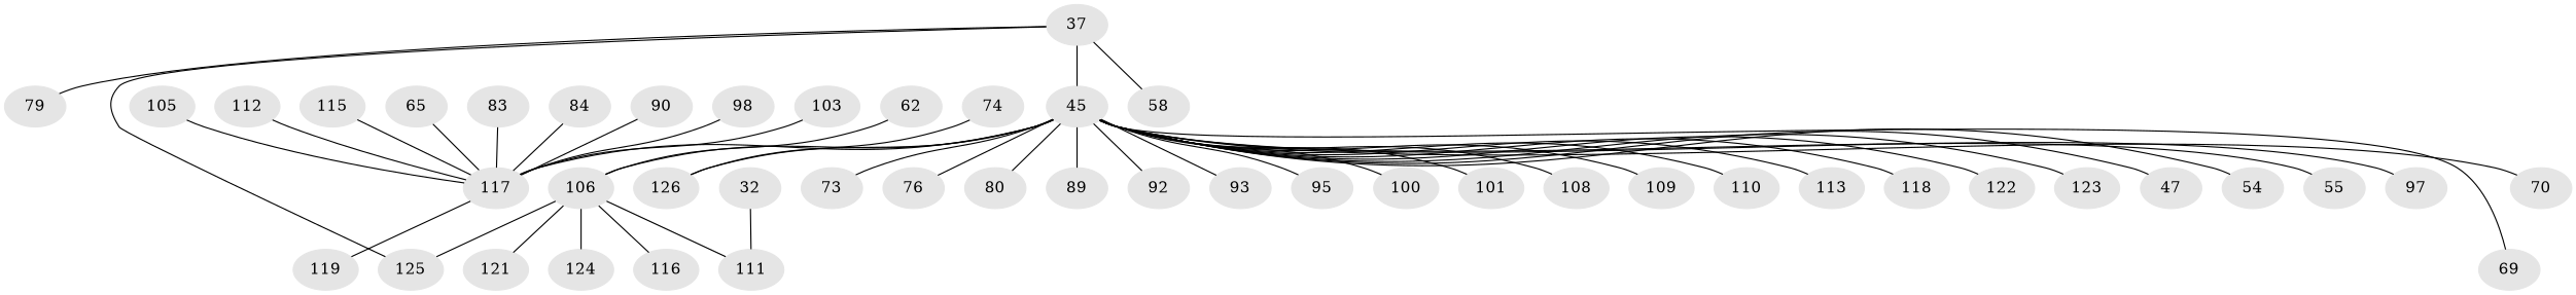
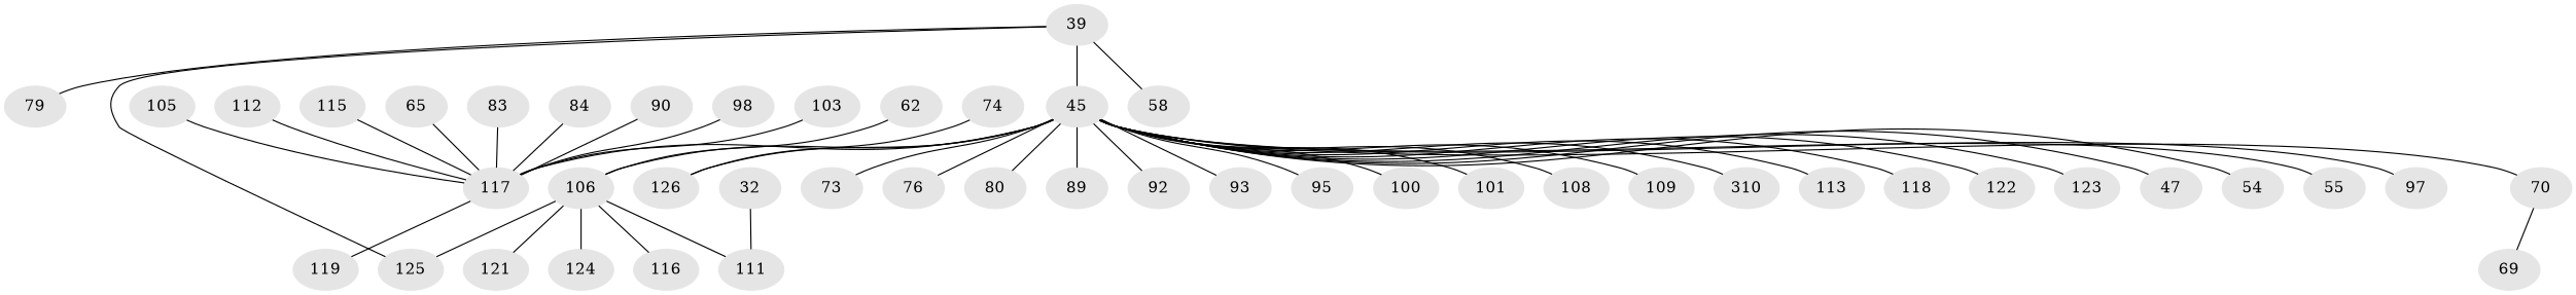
  graph {
    node [color=gray90 style=filled]
    106 [super="+96+82+104"]
    125 [super="+68+72+77+94"]
    111
    116
    121 [super="+120"]
    124
    32
-   39 [super="+10" label=37]
+   39 [super="+10"]
    45 [super="+13+21+4+16+5+9+18+20+25+27+28+31+33+43"]
    58
    79
    47
    54
    55
    n15 [label=97]
    69
    70
    73 [super="+61"]
    76
    80 [super="+67"]
    89
    92 [super="+56+85"]
    93
    95
    100
    101 [super="+59"]
    108 [super="+44"]
    109 [super="+87"]
-   110
+   110 [label=310]
    113 [super="+7+86+91"]
    117 [super="+41+29+37+35+15+97+30+34+46+50+53+64"]
    118
    122
    123 [super="+14"]
    126
    119
    62 [super="+38"]
    65
    74
    83
    84
    90 [super="+78"]
    98
    103
    105
    112
    115
    106 -- 125
    106 -- 111
    106 -- 116
    106 -- 121
    106 -- 124
    32 -- 111
    39 -- 125
    39 -- 45 [weight=3]
    39 -- 58
    39 -- 79
    45 -- 106 [weight=6]
    45 -- 47
    45 -- 54
    45 -- 55
    45 -- n15
-   45 -- 69
+   70 -- 69
    45 -- 70
    45 -- 73
    45 -- 76
    45 -- 80
    45 -- 89
    45 -- 92
    45 -- 93
    45 -- 95
    45 -- 100
    45 -- 101
    45 -- 108
    45 -- 109
    45 -- 110
    45 -- 113
    45 -- 117 [weight=6]
    45 -- 118
    45 -- 122
    45 -- 123
    45 -- 126
    117 -- 119
    62 -- 106
    65 -- 117
    74 -- 126
    83 -- 117
    84 -- 117
    90 -- 117
    98 -- 117
    103 -- 117
    105 -- 117
    112 -- 117
    115 -- 117
  }
